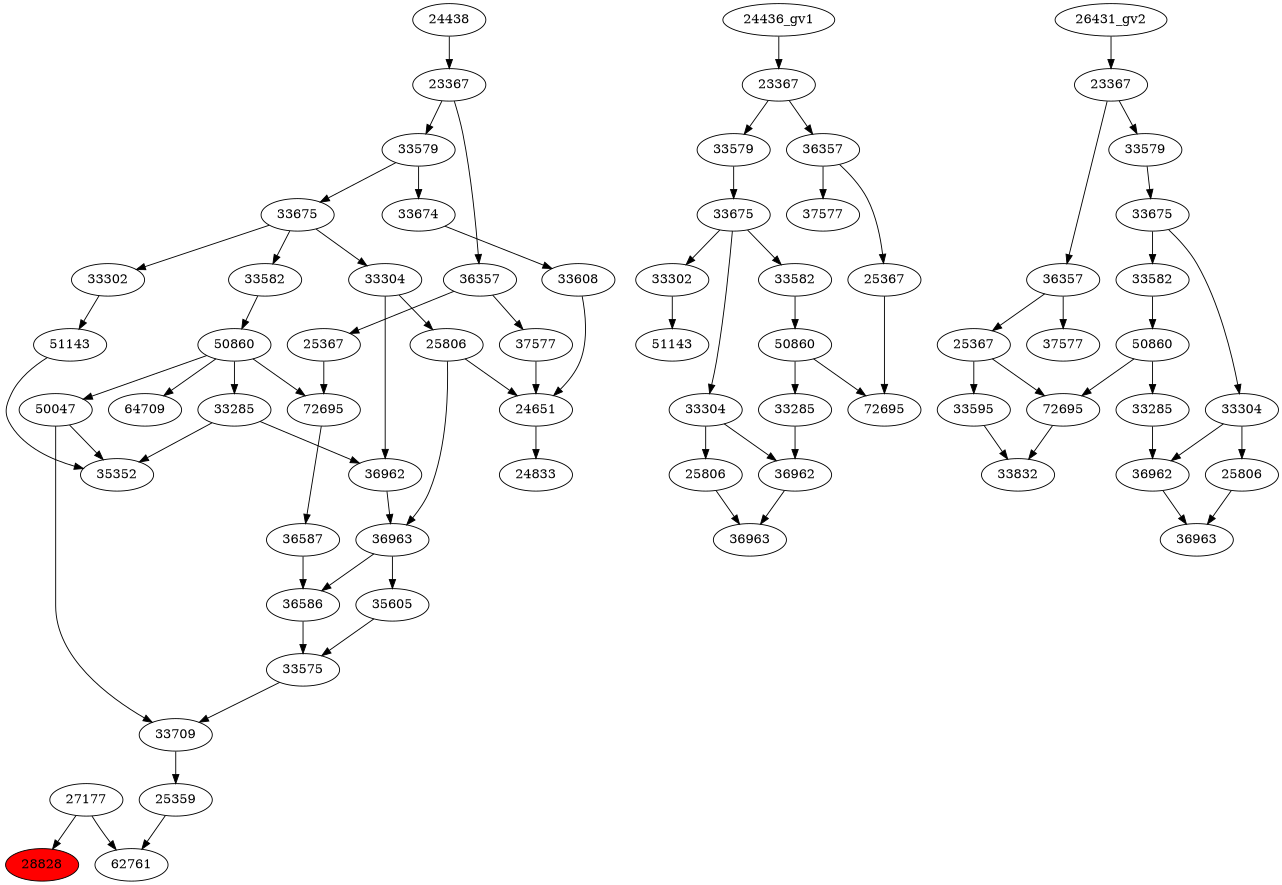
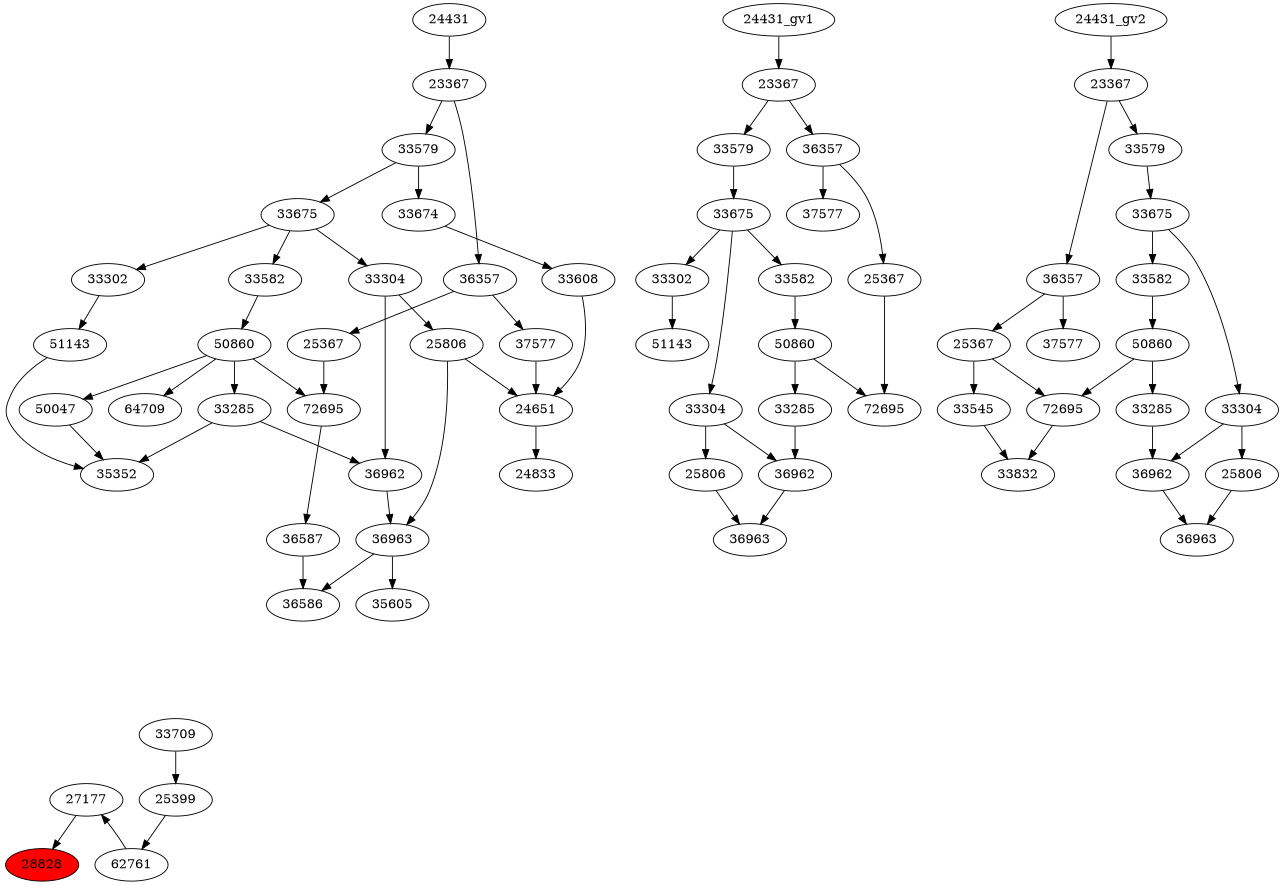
  strict digraph {
    n1 [fillcolor=red label=28828 style=filled]
    n2 [label=27177]
    n3 [label=62761]
-   n4 [label=25359]
+   n4 [label=25399]
    n5 [label=33709]
    n6 [label=50047]
-   n7 [label=33575]
    n8 [label=35352]
    n9 [label=50860]
    n10 [label=64709]
    n11 [label=33285]
    n12 [label=72695]
    n13 [label=36962]
    n14 [label=36587]
    n15 [label=36586]
    n16 [label=35605]
    n17 [label=36963]
    n18 [label=51143]
    n19 [label=33582]
    n20 [label=24833]
    n21 [label=33302]
    n22 [label=33675]
    n23 [label=33304]
    n24 [label=25806]
    n25 [label=24651]
    n26 [label=33579]
    n27 [label=33674]
    n28 [label=33608]
    n29 [label=25367]
    n30 [label=37577]
    n31 [label=23367]
    n32 [label=36357]
-   n33 [label=24438]
+   n33 [label=24431]
    n34 [label=50860]
    n35 [label=33285]
    n36 [label=72695]
    n37 [label=36962]
    n38 [label=33582]
    n39 [label=36963]
    n40 [label=51143]
    n41 [label=33302]
    n42 [label=33675]
    n43 [label=33304]
    n44 [label=25806]
    n45 [label=33579]
    n46 [label=25367]
    n47 [label=23367]
    n48 [label=36357]
    n49 [label=37577]
-   "24431_gv1" [label="24436_gv1"]
+   "24431_gv1"
    n51 [label=33832]
    n52 [label=72695]
-   n53 [label=33595]
+   n53 [label=33545]
    n54 [label=50860]
    n55 [label=33285]
    n56 [label=36962]
    n57 [label=33582]
    n58 [label=36963]
    n59 [label=25806]
    n60 [label=25367]
    n61 [label=33675]
    n62 [label=33304]
    n63 [label=36357]
    n64 [label=37577]
    n65 [label=33579]
    n66 [label=23367]
-   "24431_gv2" [label="26431_gv2"]
+   "24431_gv2"
    subgraph sub_1 {
      n1
      n2
      n3
      n4
      n5
      n6
-     n7
      n8
      n9
      n10
      n11
      n12
      n13
      n14
      n15
      n16
      n17
      n18
      n19
      n20
      n21
      n22
      n23
      n24
      n25
      n26
      n27
      n28
      n29
      n30
      n31
      n32
      n33
    }
    subgraph sub_2 {
      n34
      n35
      n36
      n37
      n38
      n39
      n40
      n41
      n42
      n43
      n44
      n45
      n46
      n47
      n48
      n49
      "24431_gv1"
    }
    subgraph sub_3 {
      n51
      n52
      n53
      n54
      n55
      n56
      n57
      n58
      n59
      n60
      n61
      n62
      n63
      n64
      n65
      n66
      "24431_gv2"
    }
    n2 -> n1
-   n2 -> n3
+   n3 -> n2
    n4 -> n3
    n5 -> n4
-   n6 -> n5
    n6 -> n8
-   n7 -> n5
    n9 -> n6
    n9 -> n10
    n9 -> n11
    n9 -> n12
    n11 -> n8
    n11 -> n13
    n12 -> n14
    n13 -> n17
    n14 -> n15
-   n15 -> n7
-   n16 -> n7
    n17 -> n15
    n17 -> n16
    n18 -> n8
    n19 -> n9
    n21 -> n18
    n22 -> n19
    n22 -> n21
    n22 -> n23
    n23 -> n13
    n23 -> n24
    n24 -> n17
    n24 -> n25
    n25 -> n20
    n26 -> n22
    n26 -> n27
    n27 -> n28
    n28 -> n25
    n29 -> n12
    n30 -> n25
    n31 -> n26
    n31 -> n32
    n32 -> n29
    n32 -> n30
    n33 -> n31
    n34 -> n35
    n34 -> n36
    n35 -> n37
    n37 -> n39
    n38 -> n34
    n41 -> n40
    n42 -> n38
    n42 -> n41
    n42 -> n43
    n43 -> n37
    n43 -> n44
    n44 -> n39
    n45 -> n42
    n46 -> n36
    n47 -> n45
    n47 -> n48
    n48 -> n46
    n48 -> n49
    "24431_gv1" -> n47
    n52 -> n51
    n53 -> n51
    n54 -> n52
    n54 -> n55
    n55 -> n56
    n56 -> n58
    n57 -> n54
    n59 -> n58
    n60 -> n52
    n60 -> n53
    n61 -> n57
    n61 -> n62
    n62 -> n56
    n62 -> n59
    n63 -> n60
    n63 -> n64
    n65 -> n61
    n66 -> n63
    n66 -> n65
    "24431_gv2" -> n66
  }
